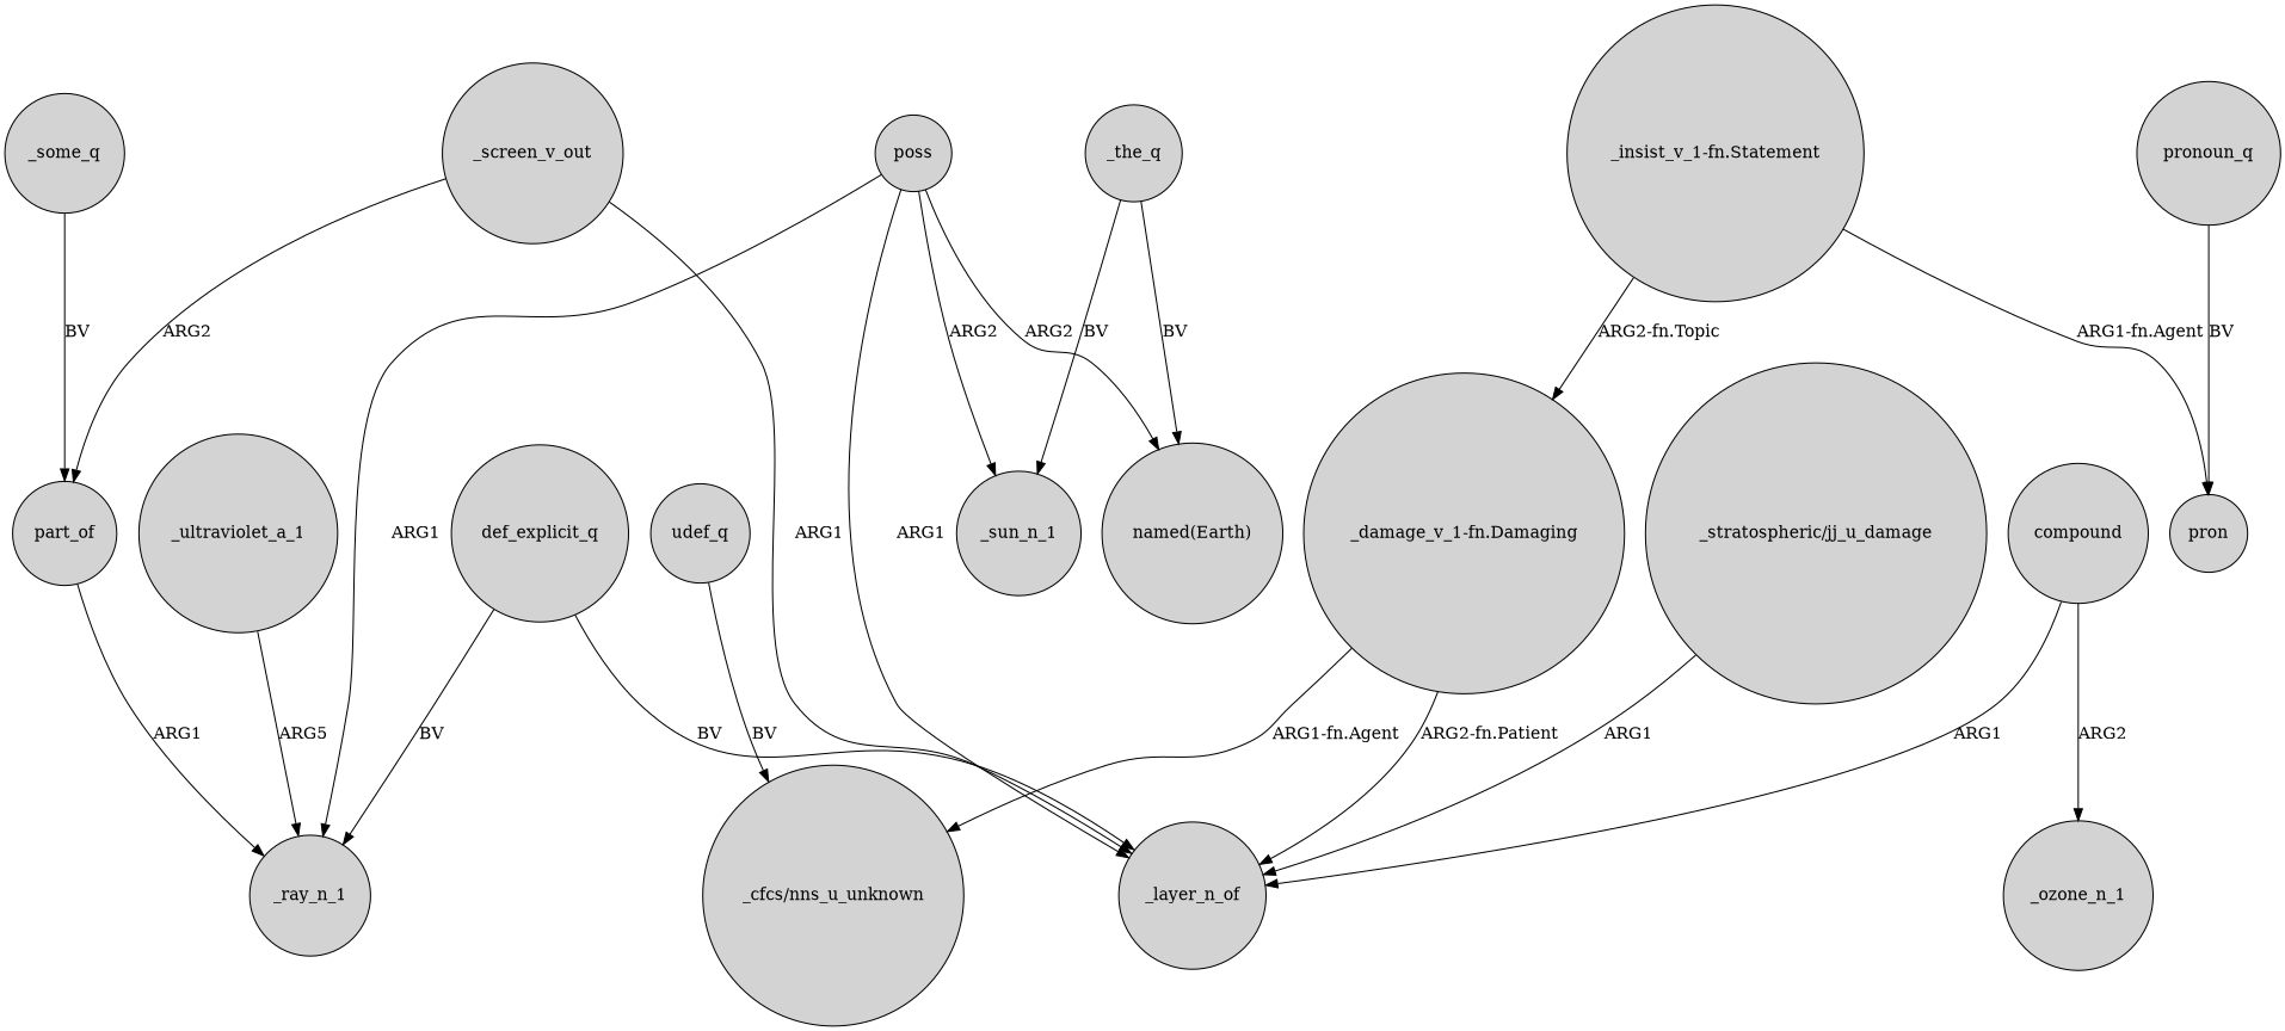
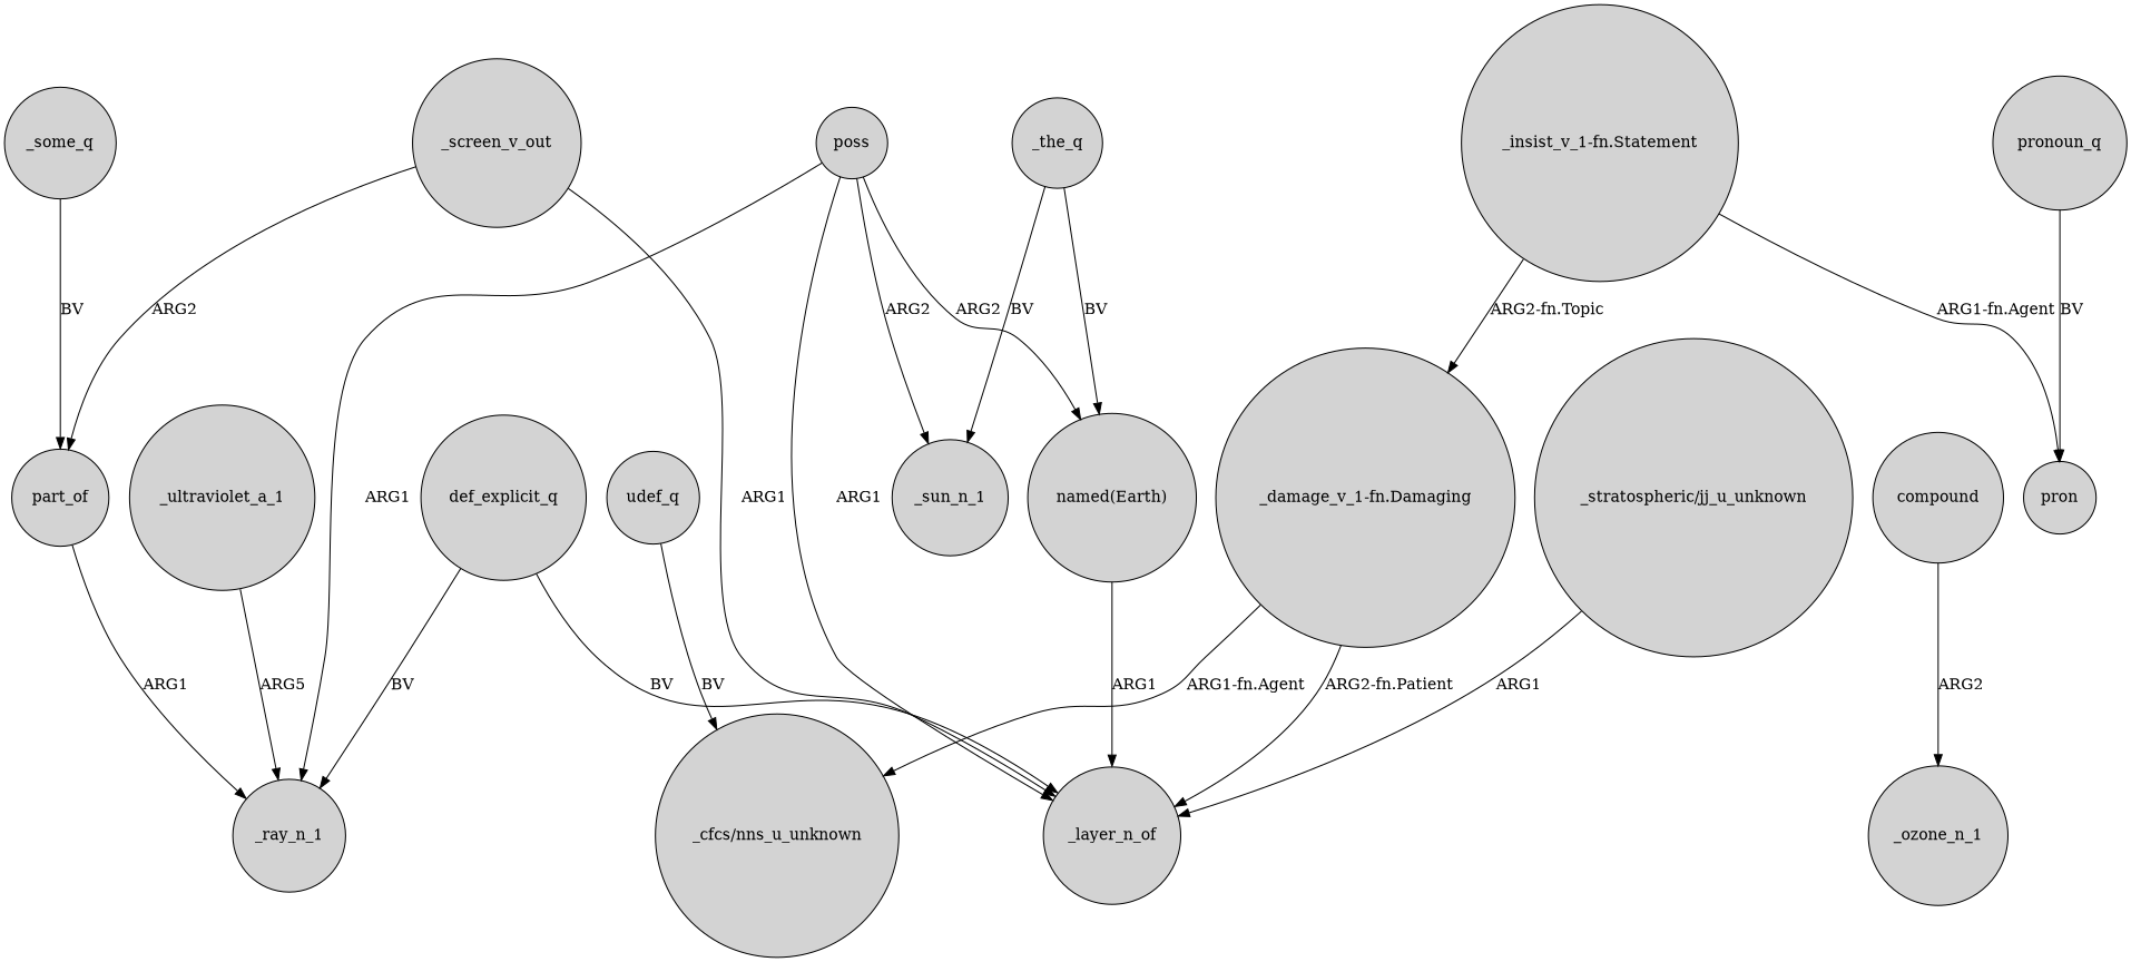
  digraph {
    node [shape=circle style=filled]
    udef_q
    "_cfcs/nns_u_unknown"
    poss
    _layer_n_of
    _ray_n_1
    _sun_n_1
    "named(Earth)"
-   "_stratospheric/jj_u_unknown" [label="_stratospheric/jj_u_damage"]
+   "_stratospheric/jj_u_unknown"
    _ultraviolet_a_1
    compound
    _ozone_n_1
    "_damage_v_1-fn.Damaging"
    part_of
    def_explicit_q
    _some_q
    pronoun_q
    pron
    "_insist_v_1-fn.Statement"
    _the_q
    _screen_v_out
    udef_q -> "_cfcs/nns_u_unknown" [label=BV]
    poss -> _layer_n_of [label=ARG1]
    poss -> _ray_n_1 [label=ARG1]
    poss -> _sun_n_1 [label=ARG2]
    poss -> "named(Earth)" [label=ARG2]
    "_stratospheric/jj_u_unknown" -> _layer_n_of [label=ARG1]
    _ultraviolet_a_1 -> _ray_n_1 [label=ARG5]
-   compound -> _layer_n_of [label=ARG1]
+   "named(Earth)" -> _layer_n_of [label=ARG1]
    compound -> _ozone_n_1 [label=ARG2]
    "_damage_v_1-fn.Damaging" -> "_cfcs/nns_u_unknown" [label="ARG1-fn.Agent"]
    "_damage_v_1-fn.Damaging" -> _layer_n_of [label="ARG2-fn.Patient"]
    part_of -> _ray_n_1 [label=ARG1]
    def_explicit_q -> _layer_n_of [label=BV]
    def_explicit_q -> _ray_n_1 [label=BV]
    _some_q -> part_of [label=BV]
    pronoun_q -> pron [label=BV]
    "_insist_v_1-fn.Statement" -> "_damage_v_1-fn.Damaging" [label="ARG2-fn.Topic"]
    "_insist_v_1-fn.Statement" -> pron [label="ARG1-fn.Agent"]
    _the_q -> _sun_n_1 [label=BV]
    _the_q -> "named(Earth)" [label=BV]
    _screen_v_out -> _layer_n_of [label=ARG1]
    _screen_v_out -> part_of [label=ARG2]
  }
